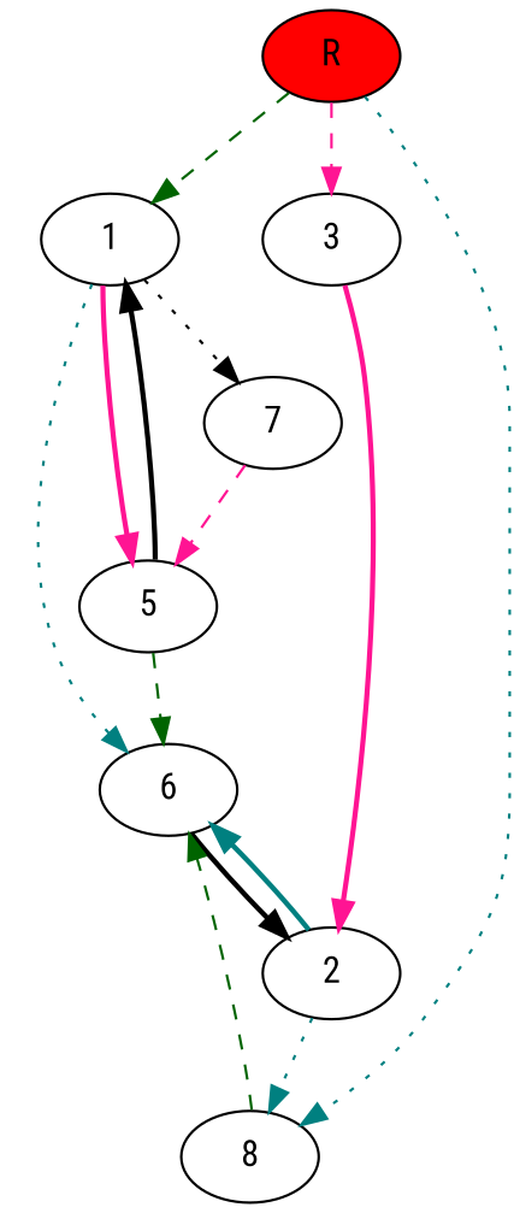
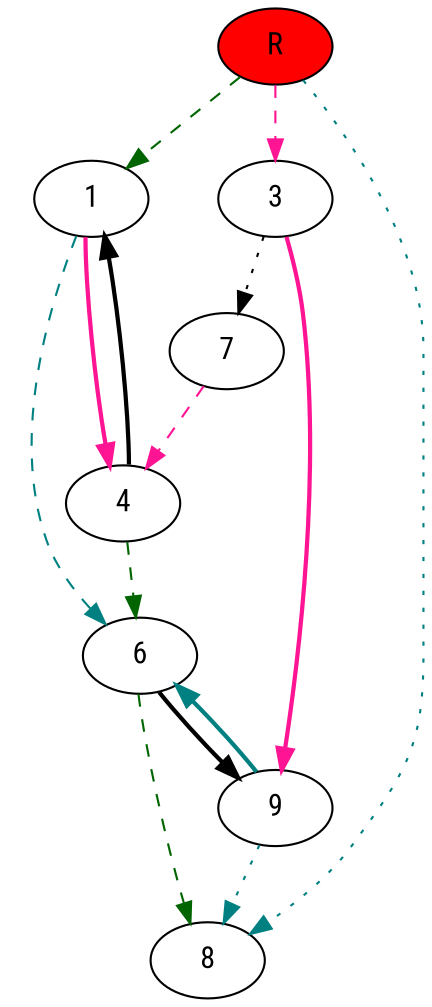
  digraph {
    fontname="Roboto Condensed"
    node [fontname="Roboto Condensed"]
    edge [color=deeppink fontname="Roboto Condensed" style=bold]
    1
-   4 [label=5]
+   4
    6
    7
-   2
+   2 [label=9]
    8
    3
    R [fillcolor="#ff0000" style=filled]
    1 -> 4
-   1 -> 6 [color=teal style=dotted]
-   1 -> 7 [color=black style=dotted]
+   1 -> 6 [color=teal style=dashed]
+   3 -> 7 [color=black style=dotted]
    4 -> 1 [color=black]
    4 -> 6 [color=darkgreen style=dashed]
    6 -> 2 [color=black]
-   8 -> 6 [color=darkgreen style=dashed]
+   6 -> 8 [color=darkgreen style=dashed]
    7 -> 4 [style=dashed]
    2 -> 6 [color=teal]
    2 -> 8 [color=teal style=dotted]
    3 -> 2
    R -> 1 [color=darkgreen style=dashed]
    R -> 8 [color=teal style=dotted]
    R -> 3 [style=dashed]
  }
